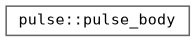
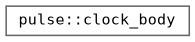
  digraph {
    rankdir=LR
    fontname="DejaVu Sans Mono"
-   n1 [color=grey40 fillcolor=white fontname="DejaVu Sans Mono" fontsize=10 height=0.2 label="pulse::pulse_body" shape=box style=filled width=0.4]
+   n1 [color=grey40 fillcolor=white fontname="DejaVu Sans Mono" fontsize=10 height=0.2 label="pulse::clock_body" shape=box style=filled width=0.4]
  }
